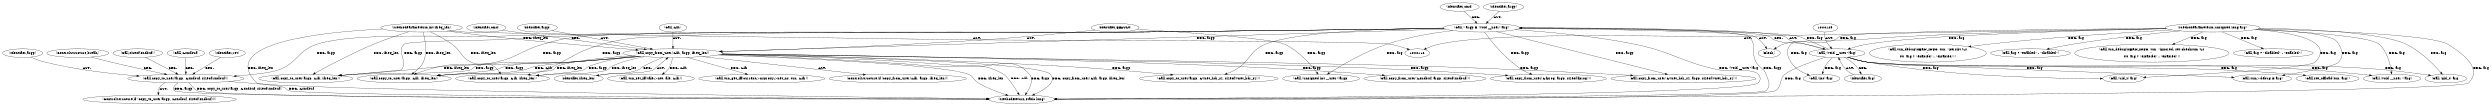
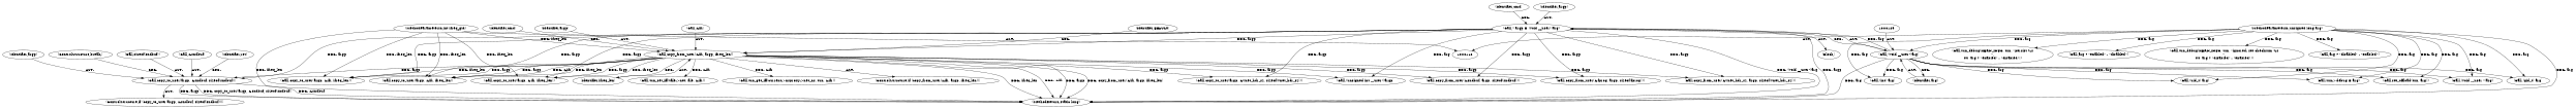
  digraph {
    n1 [label="(Call,copy_to_user(argp, &sndbuf, sizeof(sndbuf)))"]
    n2 [label="(ControlStructure,if (copy_to_user(argp, &sndbuf, sizeof(sndbuf))))"]
    n3 [label="(MethodReturn,static long)"]
    n4 [label="(Call,sizeof(sndbuf))"]
    n5 [label="(Call,* argp = (void __user*)arg)"]
    n6 [label="(Call,(void __user*)arg)"]
    n7 [label="(Call,copy_from_user(&ifr, argp, ifreq_len))"]
    n8 [label="(Call,copy_from_user(&sndbuf, argp, sizeof(sndbuf)))"]
    n9 [label="(Call,copy_to_user(argp, &vnet_hdr_sz, sizeof(vnet_hdr_sz)))"]
    n10 [label="(Block,)"]
    n11 [label="(Call,copy_to_user(argp, &ifr, ifreq_len))"]
    n12 [label="(Call,copy_from_user(&fprog, argp, sizeof(fprog)))"]
    n13 [label="(Call,(unsigned int __user*)argp)"]
    n14 [label="(Call,copy_from_user(&vnet_hdr_sz, argp, sizeof(vnet_hdr_sz)))"]
    n15 [label="(Call,copy_to_user(argp, &ifr, ifreq_len))"]
    n16 [label="(Call,copy_to_user(argp, &ifr, ifreq_len))"]
    n17 [label="(Call,(gid_t) arg)"]
    n18 [label="(Call,set_offload(tun, arg))"]
    n19 [label="(Call,(void __user *)arg)"]
    n20 [label="(Call,(int) arg)"]
    n21 [label="(Identifier,arg)"]
    n22 [label="(Call,(uid_t) arg)"]
    n23 [label="(Call,tun->debug = arg)"]
    n24 [label="(Identifier,ifreq_len)"]
    n25 [label="(Call,tun_set_iff(tfile->net, file, &ifr))"]
    n26 [label="(Call,tun_get_iff(current->nsproxy->net_ns, tun, &ifr))"]
    n27 [label="(ControlStructure,if (copy_from_user(&ifr, argp, ifreq_len)))"]
    n28 [label="(MethodParameterIn,unsigned long arg)"]
    n29 [label="(Call,tun_debug(KERN_INFO, tun, \"persist %s\n\",\n\t\t\t  arg ? \"enabled\" : \"disabled\"))"]
    n30 [label="(Call,arg ? \"enabled\" : \"disabled\")"]
    n31 [label="(Call,tun_debug(KERN_INFO, tun, \"ignored: set checksum %s\n\",\n\t\t\t  arg ? \"disabled\" : \"enabled\"))"]
    n32 [label="(Call,arg ? \"disabled\" : \"enabled\")"]
    1000112
-   n34 [label="(MethodParameterIn,int ifreq_len)"]
+   n34 [label="(MethodParameterIn,int ifreq_gid)"]
    n35 [label="(Identifier,cmd)"]
    n36 [label="(Call,&sndbuf)"]
    n37 [label="(Identifier,ret)"]
    n38 [label="(Identifier,argp)"]
    n39 [label="(Identifier,cmd)"]
    n40 [label="(ControlStructure,break;)"]
    n41 [label="(Call,&ifr)"]
    n42 [label="(Identifier,argp)"]
    n43 [label="(Identifier,EFAULT)"]
    n44 [label="(Identifier,argp)"]
    1000129
    n1 -> n2 [label="AST: "]
    n1 -> n3 [label="DDG: &sndbuf"]
    n1 -> n3 [label="DDG: argp"]
    n1 -> n3 [label="DDG: copy_to_user(argp, &sndbuf, sizeof(sndbuf))"]
-   n4 -> n1 [label="CFG: "]
+   n4 -> n1 [label="AST: "]
    n5 -> n1 [label="DDG: argp"]
    n5 -> n3 [label="DDG: argp"]
    n5 -> n3 [label="DDG: (void __user*)arg"]
    n5 -> n6 [label="CFG: "]
    n5 -> n7 [label="DDG: argp"]
+   n5 -> n8 [label="DDG: argp"]
    n5 -> n9 [label="DDG: argp"]
    n5 -> n10 [label="AST: "]
    n5 -> n11 [label="DDG: argp"]
    n5 -> n12 [label="DDG: argp"]
    n5 -> n13 [label="DDG: arg"]
    n5 -> n14 [label="DDG: argp"]
    n5 -> n15 [label="DDG: argp"]
    n5 -> n16 [label="DDG: argp"]
    n6 -> n3 [label="DDG: arg"]
    n6 -> n5 [label="AST: "]
    n6 -> n5 [label="DDG: arg"]
    n6 -> n17 [label="DDG: arg"]
    n6 -> n18 [label="DDG: arg"]
    n6 -> n19 [label="DDG: arg"]
    n6 -> n20 [label="DDG: arg"]
    n6 -> n21 [label="CFG: "]
    n6 -> n22 [label="DDG: arg"]
    n6 -> n23 [label="DDG: arg"]
+   n7 -> n1 [label="DDG: argp"]
    n7 -> n3 [label="DDG: ifreq_len"]
    n7 -> n3 [label="DDG: &ifr"]
    n7 -> n3 [label="DDG: argp"]
    n7 -> n3 [label="DDG: copy_from_user(&ifr, argp, ifreq_len)"]
    n7 -> n8 [label="DDG: argp"]
    n7 -> n9 [label="DDG: argp"]
    n7 -> n11 [label="DDG: argp"]
    n7 -> n11 [label="DDG: ifreq_len"]
    n7 -> n12 [label="DDG: argp"]
-   n43 -> n13 [label="DDG: argp"]
+   n7 -> n13 [label="DDG: argp"]
    n7 -> n14 [label="DDG: argp"]
    n7 -> n15 [label="DDG: argp"]
    n7 -> n15 [label="DDG: ifreq_len"]
    n7 -> n16 [label="DDG: argp"]
    n7 -> n16 [label="DDG: &ifr"]
    n7 -> n16 [label="DDG: ifreq_len"]
    n7 -> n24 [label="CFG: "]
    n7 -> n25 [label="DDG: &ifr"]
    n7 -> n26 [label="DDG: &ifr"]
    n7 -> n27 [label="AST: "]
    n21 -> n6 [label="AST: "]
    n24 -> n7 [label="AST: "]
    n28 -> n3 [label="DDG: arg"]
    n28 -> n6 [label="DDG: arg"]
    n28 -> n17 [label="DDG: arg"]
-   n28 -> n10 [label="DDG: arg"]
+   n28 -> n18 [label="DDG: arg"]
    n28 -> n19 [label="DDG: arg"]
    n28 -> n20 [label="DDG: arg"]
    n28 -> n22 [label="DDG: arg"]
    n28 -> n23 [label="DDG: arg"]
    n28 -> n29 [label="DDG: arg"]
    n28 -> n30 [label="DDG: arg"]
    n28 -> n31 [label="DDG: arg"]
    n28 -> n32 [label="DDG: arg"]
    n28 -> 1000112 [label="AST: "]
    n34 -> n3 [label="DDG: ifreq_len"]
    n34 -> n7 [label="DDG: ifreq_len"]
    n34 -> n11 [label="DDG: ifreq_len"]
    n34 -> n15 [label="DDG: ifreq_len"]
    n34 -> n16 [label="DDG: ifreq_len"]
    n34 -> 1000112 [label="AST: "]
    n35 -> n5 [label="CFG: "]
-   n36 -> n1 [label="CFG: "]
+   n36 -> n1 [label="AST: "]
    n37 -> n1 [label="CFG: "]
    n38 -> n1 [label="AST: "]
    n39 -> n7 [label="CFG: "]
    n40 -> n1 [label="CFG: "]
    n41 -> n7 [label="AST: "]
    n42 -> n5 [label="AST: "]
-   n43 -> n7 [label="AST: "]
+   n43 -> n7 [label="CFG: "]
    n44 -> n7 [label="AST: "]
    1000129 -> n6 [label="AST: "]
  }
